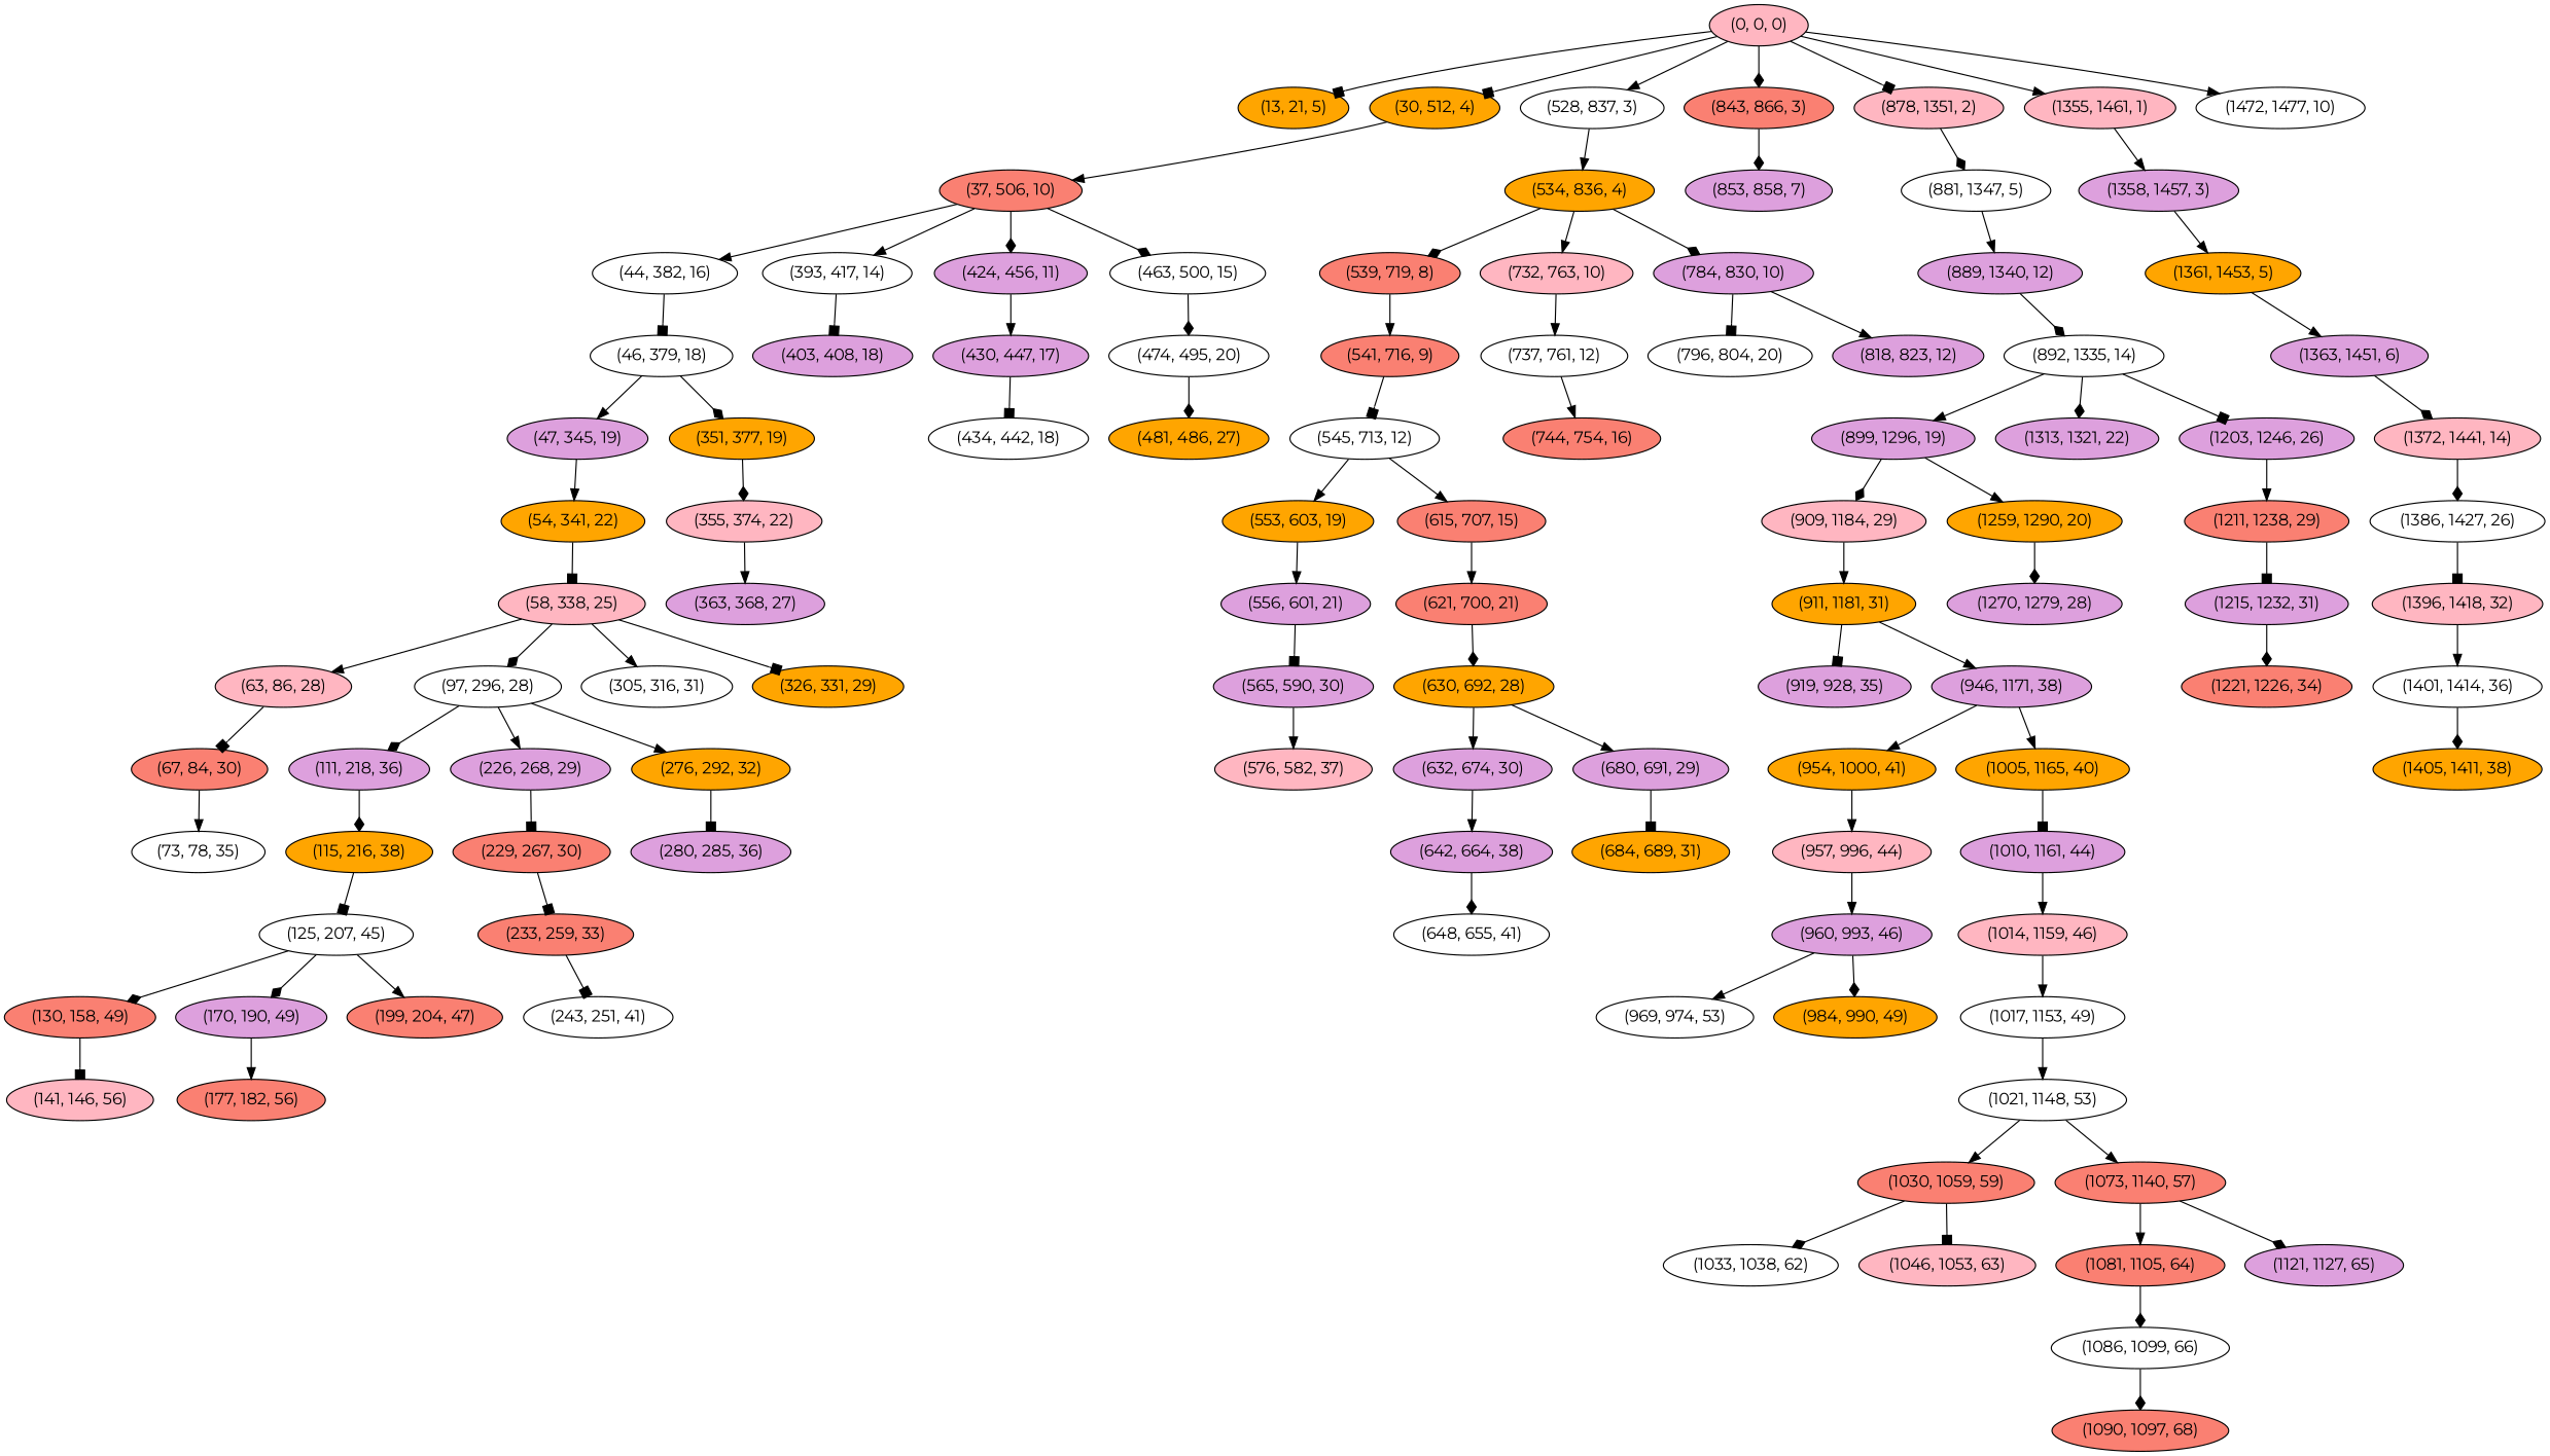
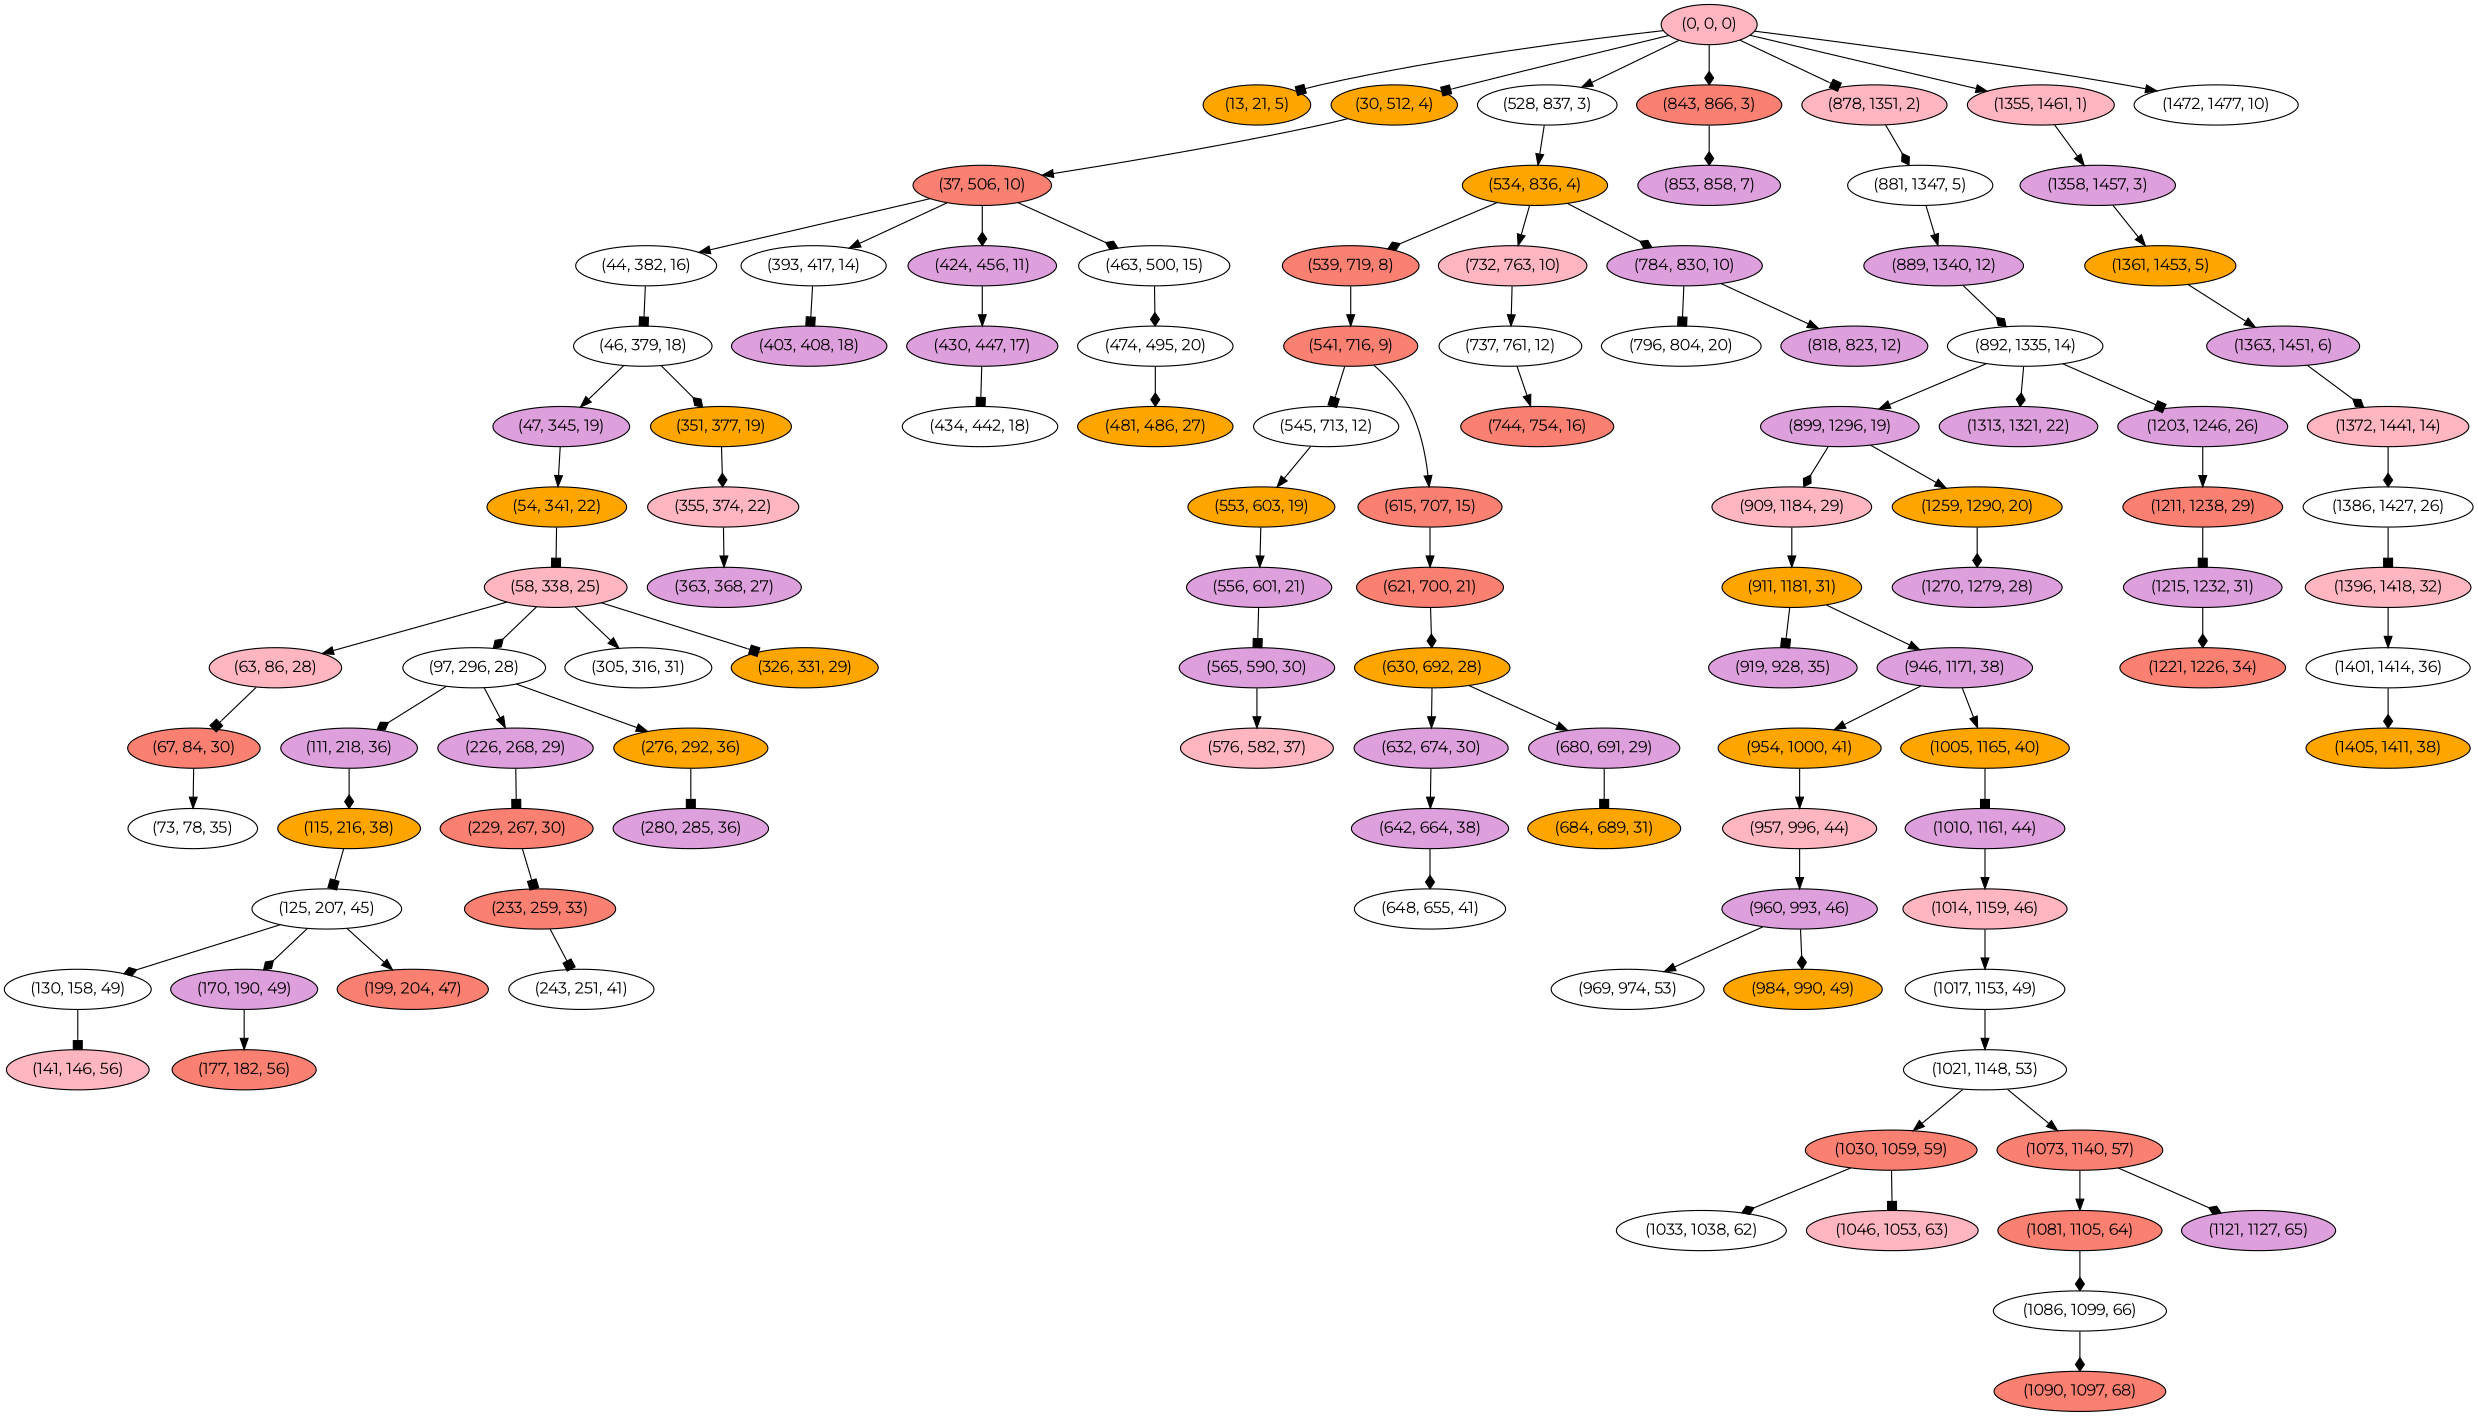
  digraph {
    fontname=Montserrat
    node [fillcolor=plum fontname=Montserrat style=filled]
    edge [arrowhead=normal fontname=Montserrat]
    "(0, 0, 0)" [fillcolor=lightpink]
    "(13, 21, 5)" [fillcolor=orange]
    "(30, 512, 4)" [fillcolor=orange]
    "(528, 837, 3)" [fillcolor=white]
    "(843, 866, 3)" [fillcolor=salmon]
    "(878, 1351, 2)" [fillcolor=lightpink]
    "(1355, 1461, 1)" [fillcolor=lightpink]
    "(1472, 1477, 10)" [fillcolor=white]
    "(37, 506, 10)" [fillcolor=salmon]
    "(534, 836, 4)" [fillcolor=orange]
    "(853, 858, 7)"
    "(881, 1347, 5)" [fillcolor=white]
    "(1358, 1457, 3)"
    "(44, 382, 16)" [fillcolor=white]
    "(393, 417, 14)" [fillcolor=white]
    "(424, 456, 11)"
    "(463, 500, 15)" [fillcolor=white]
    "(46, 379, 18)" [fillcolor=white]
    "(403, 408, 18)"
    "(430, 447, 17)"
    "(474, 495, 20)" [fillcolor=white]
    "(47, 345, 19)"
    "(351, 377, 19)" [fillcolor=orange]
    "(54, 341, 22)" [fillcolor=orange]
    "(355, 374, 22)" [fillcolor=lightpink]
    "(58, 338, 25)" [fillcolor=lightpink]
    "(63, 86, 28)" [fillcolor=lightpink]
    "(97, 296, 28)" [fillcolor=white]
    "(305, 316, 31)" [fillcolor=white]
    "(326, 331, 29)" [fillcolor=orange]
    "(67, 84, 30)" [fillcolor=salmon]
    "(111, 218, 36)"
    "(226, 268, 29)"
-   "(276, 292, 32)" [fillcolor=orange]
+   "(276, 292, 32)" [fillcolor=orange label="(276, 292, 36)"]
    "(73, 78, 35)" [fillcolor=white]
    "(115, 216, 38)" [fillcolor=orange]
    "(229, 267, 30)" [fillcolor=salmon]
    "(280, 285, 36)"
    "(125, 207, 45)" [fillcolor=white]
-   "(130, 158, 49)" [fillcolor=salmon]
+   "(130, 158, 49)" [fillcolor=white]
    "(170, 190, 49)"
    "(199, 204, 47)" [fillcolor=salmon]
    "(141, 146, 56)" [fillcolor=lightpink]
    "(177, 182, 56)" [fillcolor=salmon]
    "(233, 259, 33)" [fillcolor=salmon]
    "(243, 251, 41)" [fillcolor=white]
    "(363, 368, 27)"
    "(434, 442, 18)" [fillcolor=white]
    n49 [fillcolor=orange label="(481, 486, 27)"]
    "(539, 719, 8)" [fillcolor=salmon]
    "(732, 763, 10)" [fillcolor=lightpink]
    "(784, 830, 10)"
    "(541, 716, 9)" [fillcolor=salmon]
    "(737, 761, 12)" [fillcolor=white]
    "(796, 804, 20)" [fillcolor=white]
    "(818, 823, 12)"
    "(545, 713, 12)" [fillcolor=white]
    "(553, 603, 19)" [fillcolor=orange]
    "(615, 707, 15)" [fillcolor=salmon]
    "(556, 601, 21)"
    "(621, 700, 21)" [fillcolor=salmon]
    "(565, 590, 30)"
    "(576, 582, 37)" [fillcolor=lightpink]
    "(630, 692, 28)" [fillcolor=orange]
    "(632, 674, 30)"
    "(680, 691, 29)"
    "(642, 664, 38)"
    "(684, 689, 31)" [fillcolor=orange]
    "(648, 655, 41)" [fillcolor=white]
    "(744, 754, 16)" [fillcolor=salmon]
    "(889, 1340, 12)"
    "(892, 1335, 14)" [fillcolor=white]
    "(899, 1296, 19)"
    "(1313, 1321, 22)"
    "(1203, 1246, 26)"
    "(909, 1184, 29)" [fillcolor=lightpink]
    "(1259, 1290, 20)" [fillcolor=orange]
    "(911, 1181, 31)" [fillcolor=orange]
    "(1211, 1238, 29)" [fillcolor=salmon]
    "(1270, 1279, 28)"
    "(919, 928, 35)"
    "(946, 1171, 38)"
    "(954, 1000, 41)" [fillcolor=orange]
    "(1005, 1165, 40)" [fillcolor=orange]
    "(957, 996, 44)" [fillcolor=lightpink]
    "(1010, 1161, 44)"
    "(960, 993, 46)"
    "(969, 974, 53)" [fillcolor=white]
    "(984, 990, 49)" [fillcolor=orange]
    "(1014, 1159, 46)" [fillcolor=lightpink]
    "(1017, 1153, 49)" [fillcolor=white]
    "(1021, 1148, 53)" [fillcolor=white]
    "(1030, 1059, 59)" [fillcolor=salmon]
    "(1073, 1140, 57)" [fillcolor=salmon]
    "(1033, 1038, 62)" [fillcolor=white]
    "(1046, 1053, 63)" [fillcolor=lightpink]
    "(1081, 1105, 64)" [fillcolor=salmon]
    "(1121, 1127, 65)"
    "(1086, 1099, 66)" [fillcolor=white]
    "(1090, 1097, 68)" [fillcolor=salmon]
    "(1215, 1232, 31)"
    "(1221, 1226, 34)" [fillcolor=salmon]
    "(1361, 1453, 5)" [fillcolor=orange]
    "(1363, 1451, 6)"
    "(1372, 1441, 14)" [fillcolor=lightpink]
    "(1386, 1427, 26)" [fillcolor=white]
    "(1396, 1418, 32)" [fillcolor=lightpink]
    "(1401, 1414, 36)" [fillcolor=white]
    "(1405, 1411, 38)" [fillcolor=orange]
    "(0, 0, 0)" -> "(13, 21, 5)" [arrowhead=box]
    "(0, 0, 0)" -> "(30, 512, 4)" [arrowhead=box]
    "(0, 0, 0)" -> "(528, 837, 3)"
    "(0, 0, 0)" -> "(843, 866, 3)" [arrowhead=diamond]
    "(0, 0, 0)" -> "(878, 1351, 2)" [arrowhead=box]
    "(0, 0, 0)" -> "(1355, 1461, 1)"
    "(0, 0, 0)" -> "(1472, 1477, 10)"
    "(30, 512, 4)" -> "(37, 506, 10)"
    "(528, 837, 3)" -> "(534, 836, 4)"
    "(843, 866, 3)" -> "(853, 858, 7)" [arrowhead=diamond]
    "(878, 1351, 2)" -> "(881, 1347, 5)" [arrowhead=diamond]
    "(1355, 1461, 1)" -> "(1358, 1457, 3)"
    "(37, 506, 10)" -> "(44, 382, 16)"
    "(37, 506, 10)" -> "(393, 417, 14)"
    "(37, 506, 10)" -> "(424, 456, 11)" [arrowhead=diamond]
    "(37, 506, 10)" -> "(463, 500, 15)" [arrowhead=diamond]
    "(534, 836, 4)" -> "(539, 719, 8)" [arrowhead=diamond]
    "(534, 836, 4)" -> "(732, 763, 10)"
    "(534, 836, 4)" -> "(784, 830, 10)" [arrowhead=diamond]
    "(881, 1347, 5)" -> "(889, 1340, 12)"
    "(1358, 1457, 3)" -> "(1361, 1453, 5)"
    "(44, 382, 16)" -> "(46, 379, 18)" [arrowhead=box]
    "(393, 417, 14)" -> "(403, 408, 18)" [arrowhead=box]
    "(424, 456, 11)" -> "(430, 447, 17)"
    "(463, 500, 15)" -> "(474, 495, 20)" [arrowhead=diamond]
    "(46, 379, 18)" -> "(47, 345, 19)"
    "(46, 379, 18)" -> "(351, 377, 19)" [arrowhead=diamond]
    "(430, 447, 17)" -> "(434, 442, 18)" [arrowhead=box]
    "(474, 495, 20)" -> n49 [arrowhead=diamond]
    "(47, 345, 19)" -> "(54, 341, 22)"
    "(351, 377, 19)" -> "(355, 374, 22)" [arrowhead=diamond]
    "(54, 341, 22)" -> "(58, 338, 25)" [arrowhead=box]
    "(355, 374, 22)" -> "(363, 368, 27)"
    "(58, 338, 25)" -> "(63, 86, 28)"
    "(58, 338, 25)" -> "(97, 296, 28)" [arrowhead=diamond]
    "(58, 338, 25)" -> "(305, 316, 31)"
    "(58, 338, 25)" -> "(326, 331, 29)" [arrowhead=box]
    "(63, 86, 28)" -> "(67, 84, 30)" [arrowhead=box]
    "(97, 296, 28)" -> "(111, 218, 36)" [arrowhead=diamond]
    "(97, 296, 28)" -> "(226, 268, 29)"
    "(97, 296, 28)" -> "(276, 292, 32)"
    "(67, 84, 30)" -> "(73, 78, 35)"
    "(111, 218, 36)" -> "(115, 216, 38)" [arrowhead=diamond]
    "(226, 268, 29)" -> "(229, 267, 30)" [arrowhead=box]
    "(276, 292, 32)" -> "(280, 285, 36)" [arrowhead=box]
    "(115, 216, 38)" -> "(125, 207, 45)" [arrowhead=box]
    "(229, 267, 30)" -> "(233, 259, 33)" [arrowhead=box]
    "(125, 207, 45)" -> "(130, 158, 49)" [arrowhead=diamond]
    "(125, 207, 45)" -> "(170, 190, 49)" [arrowhead=diamond]
    "(125, 207, 45)" -> "(199, 204, 47)"
    "(130, 158, 49)" -> "(141, 146, 56)" [arrowhead=box]
    "(170, 190, 49)" -> "(177, 182, 56)"
    "(233, 259, 33)" -> "(243, 251, 41)" [arrowhead=box]
    "(539, 719, 8)" -> "(541, 716, 9)"
    "(732, 763, 10)" -> "(737, 761, 12)"
    "(784, 830, 10)" -> "(796, 804, 20)" [arrowhead=box]
    "(784, 830, 10)" -> "(818, 823, 12)"
    "(541, 716, 9)" -> "(545, 713, 12)" [arrowhead=box]
    "(737, 761, 12)" -> "(744, 754, 16)"
    "(545, 713, 12)" -> "(553, 603, 19)"
-   "(545, 713, 12)" -> "(615, 707, 15)"
+   "(541, 716, 9)" -> "(615, 707, 15)"
    "(553, 603, 19)" -> "(556, 601, 21)"
    "(615, 707, 15)" -> "(621, 700, 21)"
    "(556, 601, 21)" -> "(565, 590, 30)" [arrowhead=box]
    "(621, 700, 21)" -> "(630, 692, 28)" [arrowhead=diamond]
    "(565, 590, 30)" -> "(576, 582, 37)"
    "(630, 692, 28)" -> "(632, 674, 30)"
    "(630, 692, 28)" -> "(680, 691, 29)"
    "(632, 674, 30)" -> "(642, 664, 38)"
    "(680, 691, 29)" -> "(684, 689, 31)" [arrowhead=box]
    "(642, 664, 38)" -> "(648, 655, 41)" [arrowhead=diamond]
    "(889, 1340, 12)" -> "(892, 1335, 14)" [arrowhead=diamond]
    "(892, 1335, 14)" -> "(899, 1296, 19)"
    "(892, 1335, 14)" -> "(1313, 1321, 22)" [arrowhead=diamond]
    "(892, 1335, 14)" -> "(1203, 1246, 26)" [arrowhead=box]
    "(899, 1296, 19)" -> "(909, 1184, 29)" [arrowhead=diamond]
    "(899, 1296, 19)" -> "(1259, 1290, 20)"
    "(1203, 1246, 26)" -> "(1211, 1238, 29)"
    "(909, 1184, 29)" -> "(911, 1181, 31)"
    "(1259, 1290, 20)" -> "(1270, 1279, 28)" [arrowhead=diamond]
    "(911, 1181, 31)" -> "(919, 928, 35)" [arrowhead=box]
    "(911, 1181, 31)" -> "(946, 1171, 38)"
    "(1211, 1238, 29)" -> "(1215, 1232, 31)" [arrowhead=box]
    "(946, 1171, 38)" -> "(954, 1000, 41)"
    "(946, 1171, 38)" -> "(1005, 1165, 40)"
    "(954, 1000, 41)" -> "(957, 996, 44)"
    "(1005, 1165, 40)" -> "(1010, 1161, 44)" [arrowhead=box]
    "(957, 996, 44)" -> "(960, 993, 46)"
    "(1010, 1161, 44)" -> "(1014, 1159, 46)"
    "(960, 993, 46)" -> "(969, 974, 53)"
    "(960, 993, 46)" -> "(984, 990, 49)" [arrowhead=diamond]
    "(1014, 1159, 46)" -> "(1017, 1153, 49)"
    "(1017, 1153, 49)" -> "(1021, 1148, 53)"
    "(1021, 1148, 53)" -> "(1030, 1059, 59)"
    "(1021, 1148, 53)" -> "(1073, 1140, 57)"
    "(1030, 1059, 59)" -> "(1033, 1038, 62)" [arrowhead=diamond]
    "(1030, 1059, 59)" -> "(1046, 1053, 63)" [arrowhead=box]
    "(1073, 1140, 57)" -> "(1081, 1105, 64)"
    "(1073, 1140, 57)" -> "(1121, 1127, 65)" [arrowhead=diamond]
    "(1081, 1105, 64)" -> "(1086, 1099, 66)" [arrowhead=diamond]
    "(1086, 1099, 66)" -> "(1090, 1097, 68)" [arrowhead=diamond]
    "(1215, 1232, 31)" -> "(1221, 1226, 34)" [arrowhead=diamond]
    "(1361, 1453, 5)" -> "(1363, 1451, 6)"
    "(1363, 1451, 6)" -> "(1372, 1441, 14)" [arrowhead=diamond]
    "(1372, 1441, 14)" -> "(1386, 1427, 26)" [arrowhead=diamond]
    "(1386, 1427, 26)" -> "(1396, 1418, 32)" [arrowhead=box]
    "(1396, 1418, 32)" -> "(1401, 1414, 36)"
    "(1401, 1414, 36)" -> "(1405, 1411, 38)" [arrowhead=diamond]
  }
